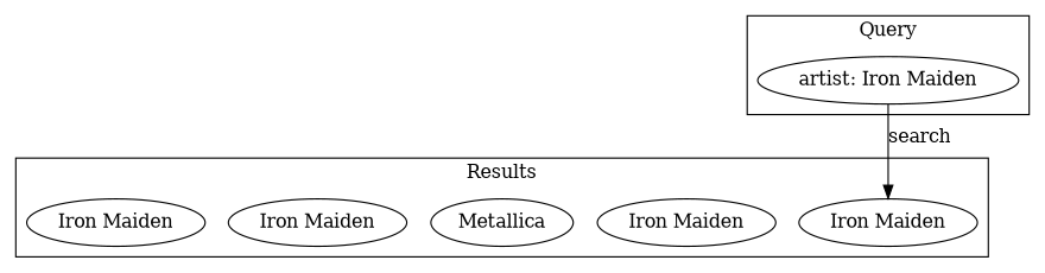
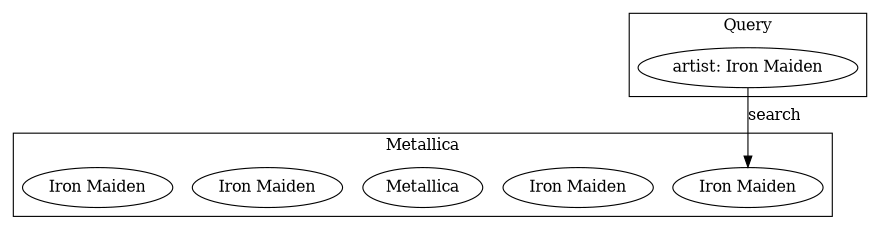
  digraph {
    n1 [label="Iron Maiden"]
    n2 [label="Iron Maiden"]
    n3 [label=Metallica]
    n4 [label="Iron Maiden"]
    n5 [label="Iron Maiden"]
    n6 [label="artist: Iron Maiden"]
    subgraph cluster_1 {
-     label=Results
+     label=Metallica
      n1
      n2
      n3
      n4
      n5
    }
    subgraph cluster_2 {
      label=Query
      n6
    }
    n6 -> n1 [label=search]
  }
